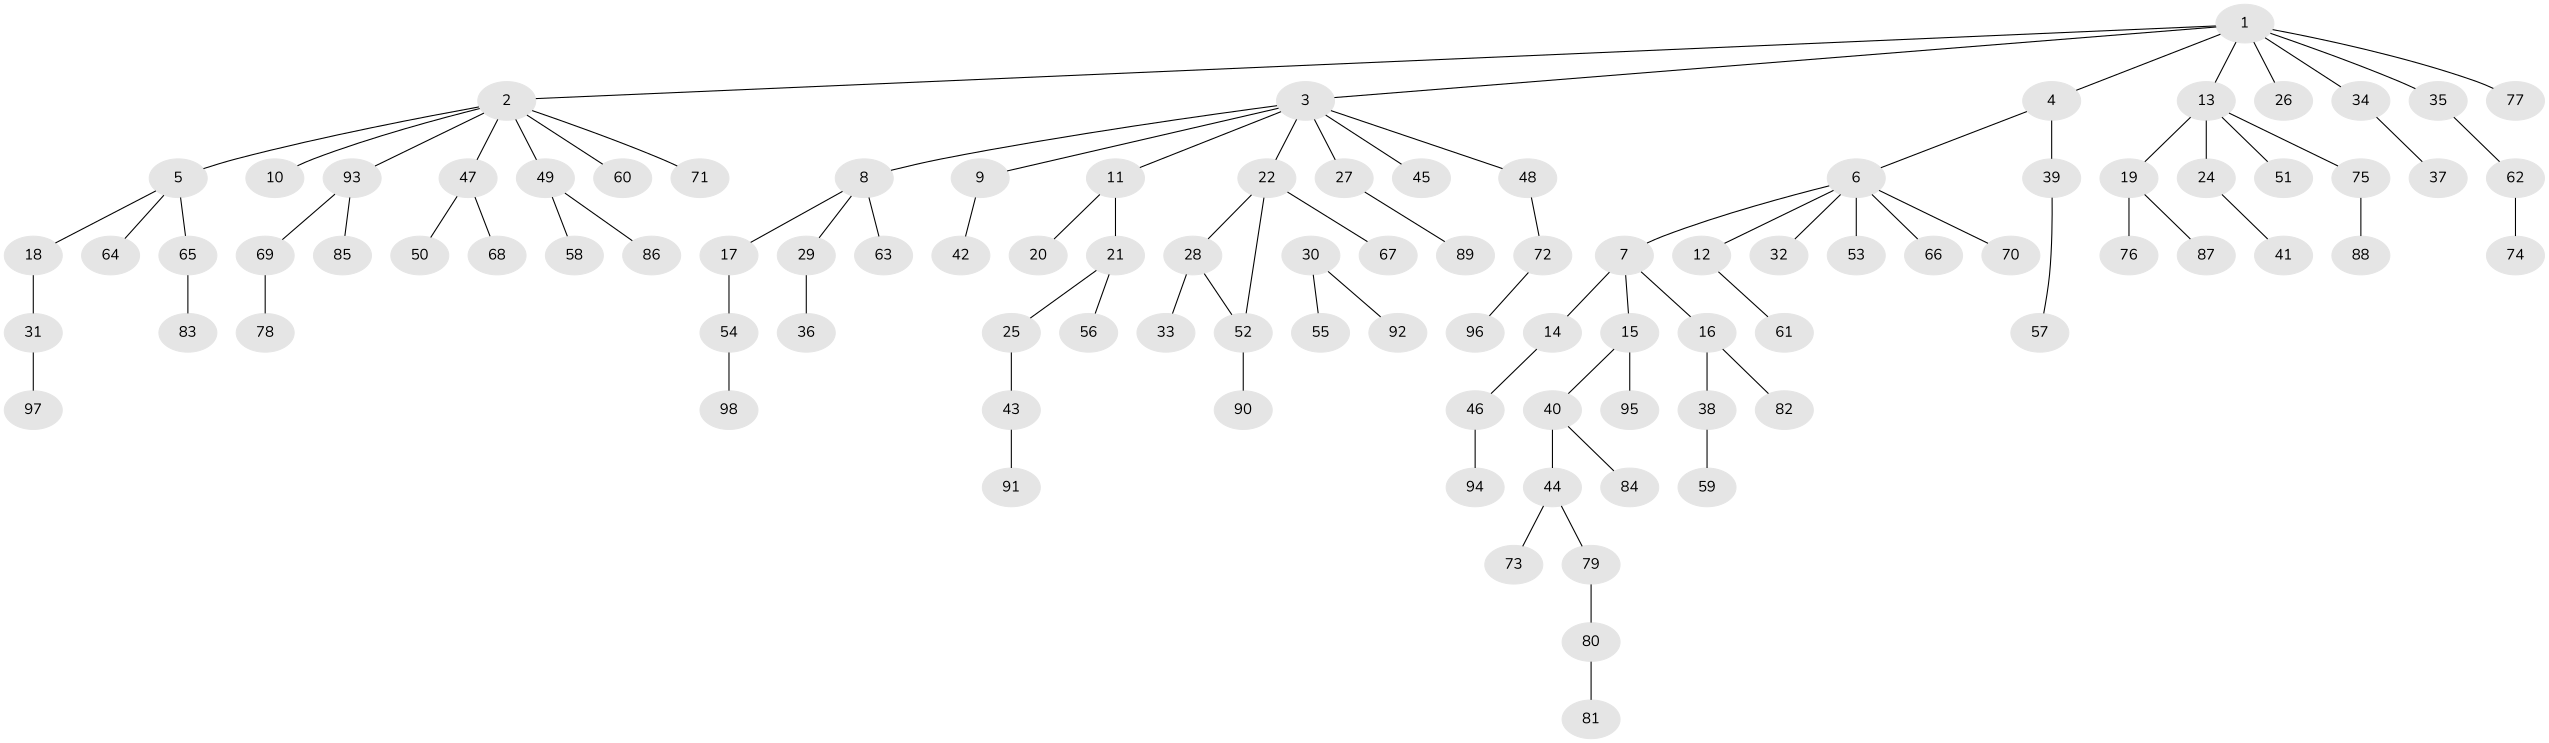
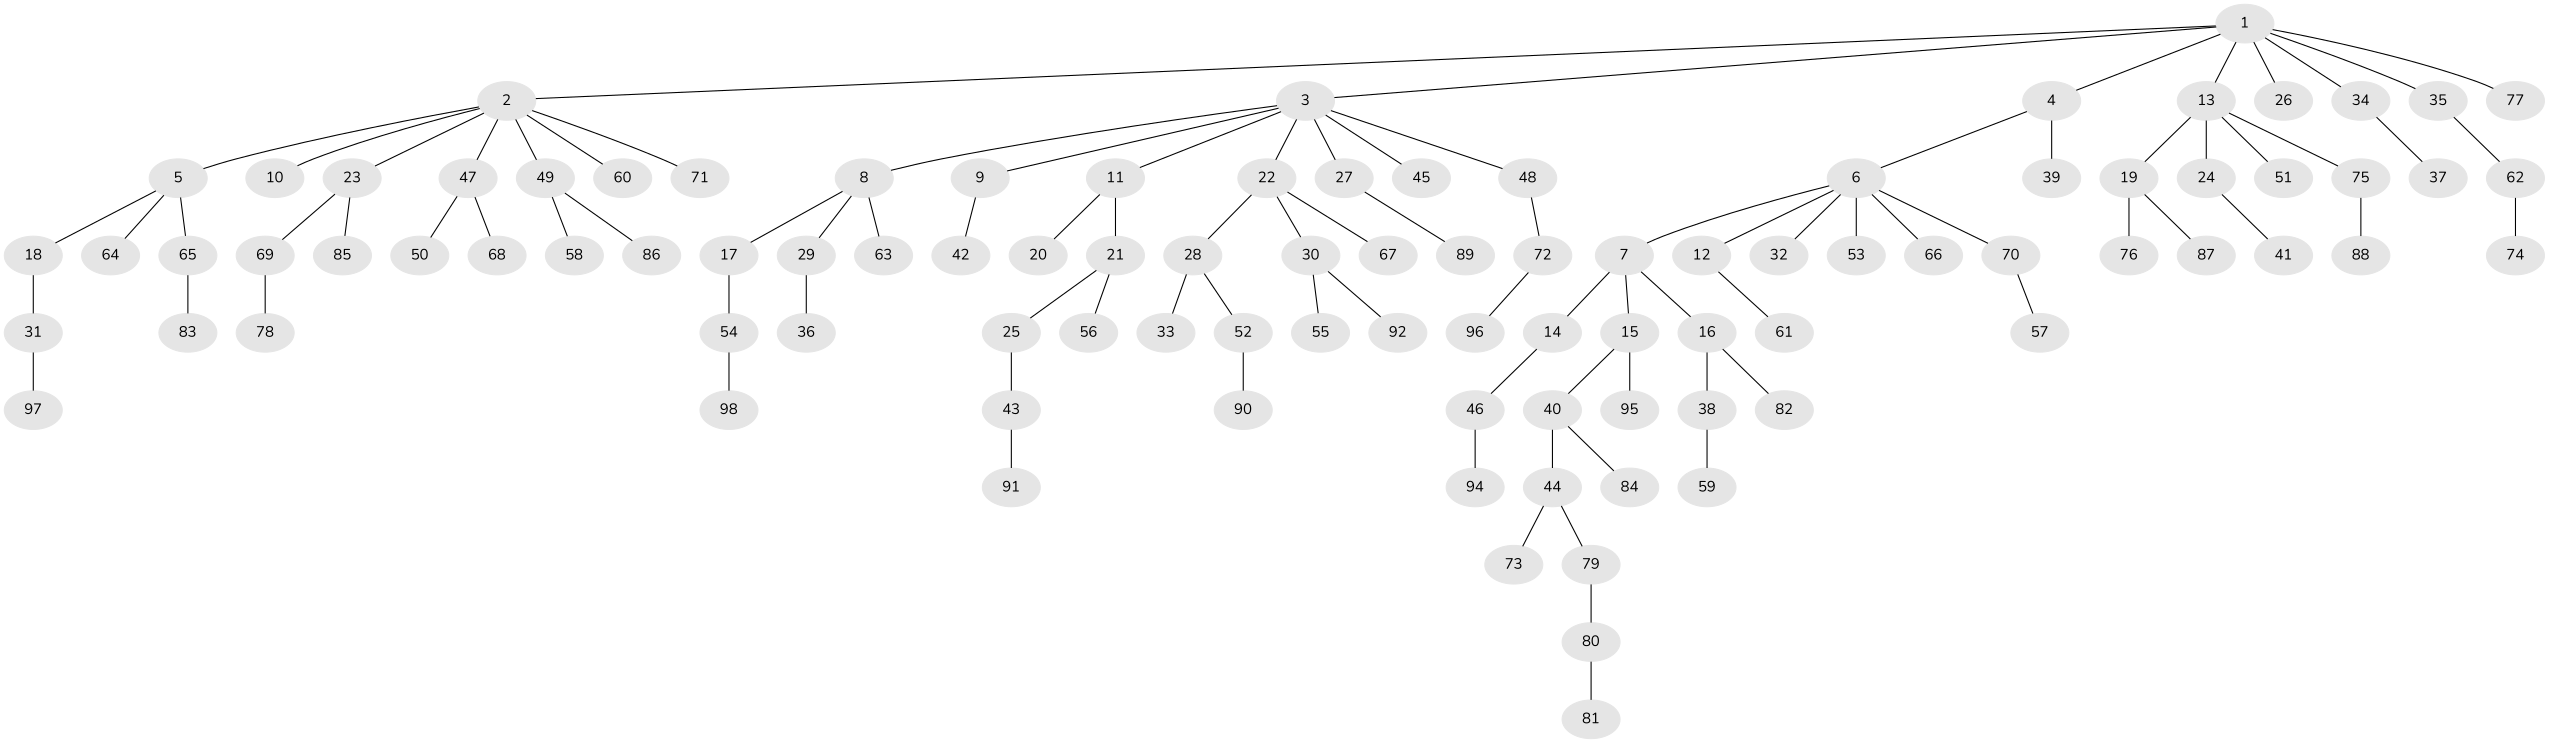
  graph {
    fontname=Nunito
    node [color=gray90 fontname=Nunito style=filled]
    edge [fontname=Nunito]
    1
    2
    3
    4
    13
    26
    34
    35
    77
    5
    10
-   23 [label=93]
+   23
    47
    49
    60
    71
    8
    9
    11
    22
    27
    45
    48
    6
    39
    19
    24
    51
    75
    37
    62
    18
    64
    65
    69
    85
    50
    68
    58
    86
    17
    29
    63
    42
    20
    21
    28
    30
    67
    89
    72
    7
    12
    32
    53
    66
    70
    57
    31
    83
    14
    15
    16
    61
    46
    40
    95
    38
    82
    54
    36
    25
    56
    76
    87
    41
    88
    94
    44
    84
    59
    n82 [label=98]
    97
    43
    33
    52
    55
    92
    78
    91
    90
    74
    73
    79
    80
    96
    81
    1 -- 2
    1 -- 3
    1 -- 4
    1 -- 13
    1 -- 26
    1 -- 34
    1 -- 35
    1 -- 77
    2 -- 5
    2 -- 10
    2 -- 23
    2 -- 47
    2 -- 49
    2 -- 60
    2 -- 71
    3 -- 8
    3 -- 9
    3 -- 11
    3 -- 22
    3 -- 27
    3 -- 45
    3 -- 48
    4 -- 6
    4 -- 39
    13 -- 19
    13 -- 24
    13 -- 51
    13 -- 75
    34 -- 37
    35 -- 62
    5 -- 18
    5 -- 64
    5 -- 65
    23 -- 69
    23 -- 85
    47 -- 50
    47 -- 68
    49 -- 58
    49 -- 86
    8 -- 17
    8 -- 29
    8 -- 63
    9 -- 42
    11 -- 20
    11 -- 21
    22 -- 28
-   22 -- 52
+   22 -- 30
    22 -- 67
    27 -- 89
    48 -- 72
    6 -- 7
    6 -- 12
    6 -- 32
    6 -- 53
    6 -- 66
    6 -- 70
-   39 -- 57
+   70 -- 57
    19 -- 76
    19 -- 87
    24 -- 41
    75 -- 88
    62 -- 74
    18 -- 31
    65 -- 83
    69 -- 78
    17 -- 54
    29 -- 36
    21 -- 25
    21 -- 56
    28 -- 33
    28 -- 52
    30 -- 55
    30 -- 92
    72 -- 96
    7 -- 14
    7 -- 15
    7 -- 16
    12 -- 61
    31 -- 97
    14 -- 46
    15 -- 40
    15 -- 95
    16 -- 38
    16 -- 82
    46 -- 94
    40 -- 44
    40 -- 84
    38 -- 59
    54 -- n82
    25 -- 43
    44 -- 73
    44 -- 79
    43 -- 91
    52 -- 90
    79 -- 80
    80 -- 81
  }
